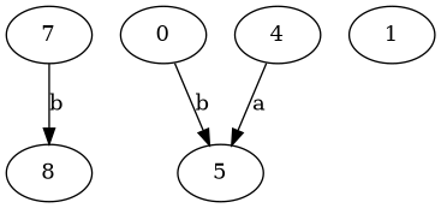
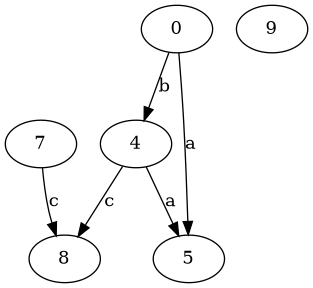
  strict digraph {
    7
    8
    0
    4
    5
-   1
-   7 -> 8 [label=b]
-   0 -> 5 [label=b]
+   1 [label=9]
+   7 -> 8 [label=c]
+   0 -> 4 [label=b]
+   0 -> 5 [label=a]
+   4 -> 8 [label=c]
    4 -> 5 [label=a]
  }
